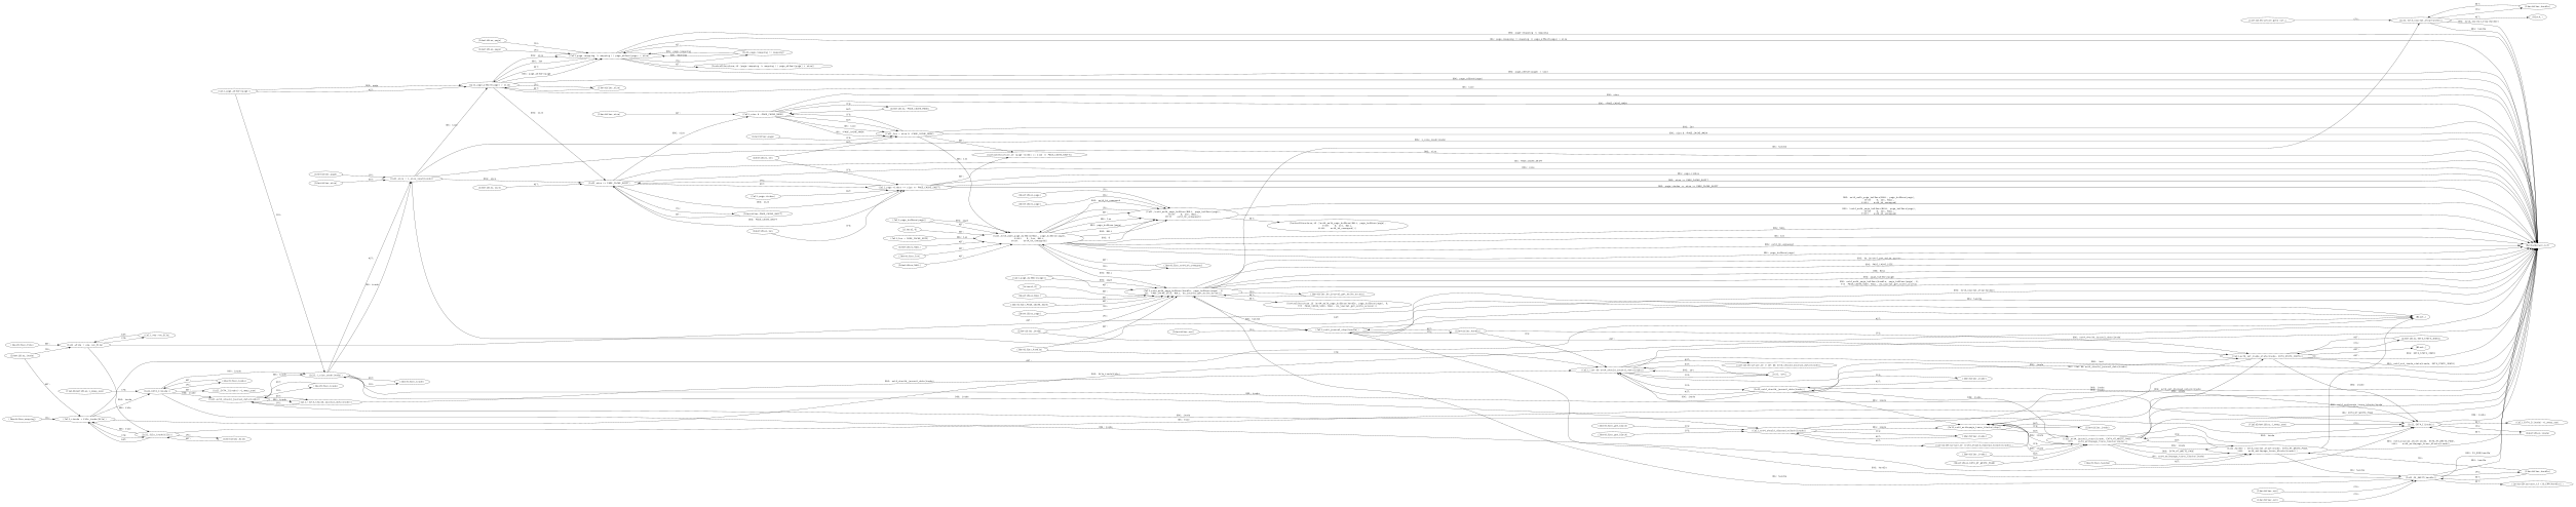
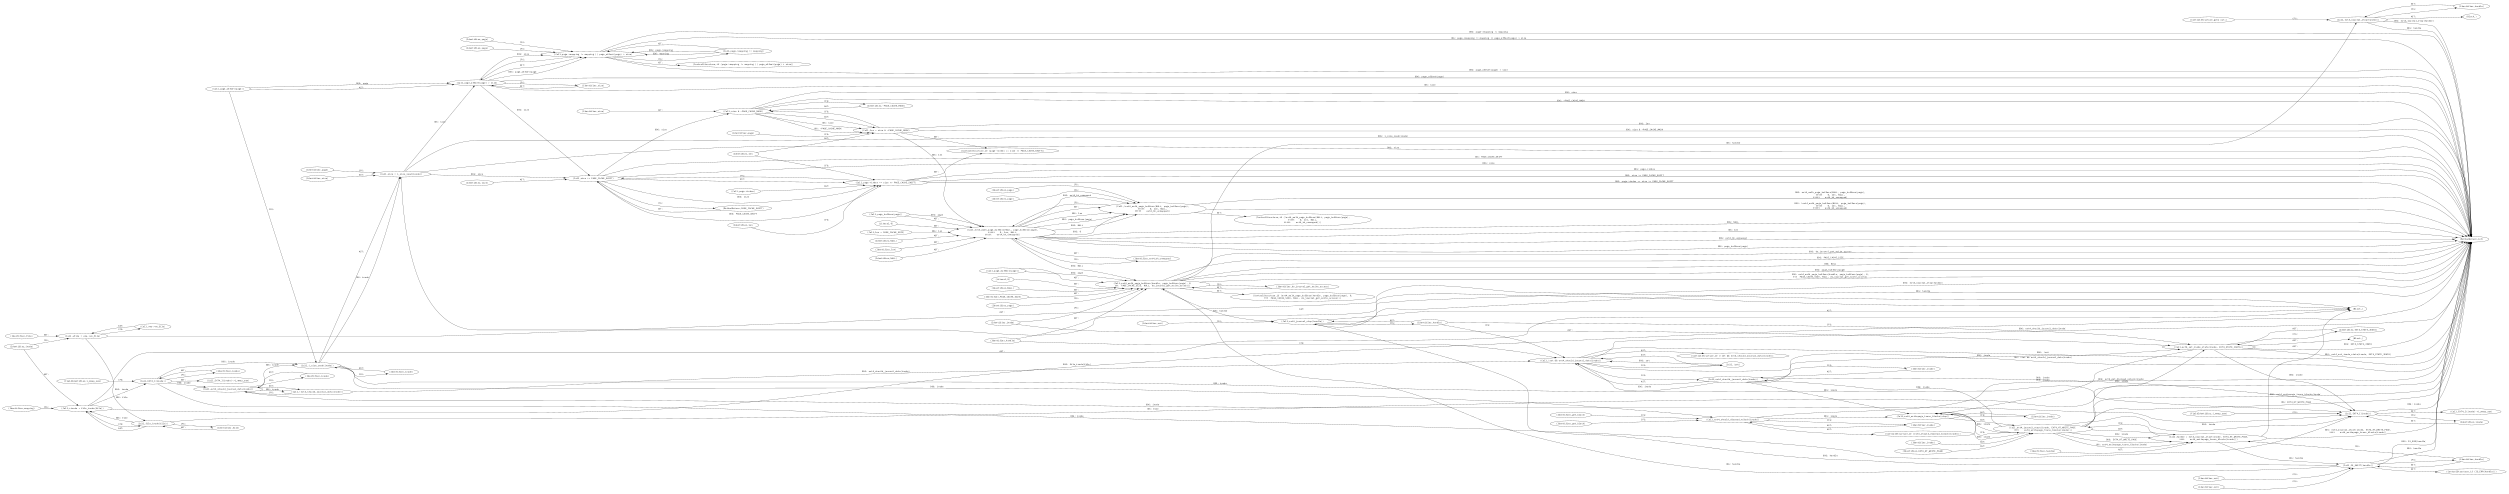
  digraph {
    fontname="IBM Plex Mono"
    rankdir=LR
    node [fontname="IBM Plex Mono"]
    edge [fontname="IBM Plex Mono"]
    n1 [label="(Call,i_size_read(inode))"]
    n2 [label="(Call,size = i_size_read(inode))"]
    n3 [label="(Call,ext4_should_dioread_nolock(inode))"]
    n4 [label="(Call,EXT4_I(inode))"]
    n5 [label="(Identifier,inode)"]
    n6 [label="(Block,)"]
    n7 [label="(MethodReturn,int)"]
    n8 [label="(Call,page_offset(page) > size)"]
    n9 [label="(Call,size >> PAGE_CACHE_SHIFT)"]
    n10 [label="(Call,ext4_writepage_trans_blocks(stop))"]
    n11 [label="(ControlStructure,if (ext4_should_dioread_nolock(inode)))"]
    n12 [label="(Identifier,inode)"]
    n13 [label="(Call,EXT4_I(inode)->i_mmap_sem)"]
    n14 [label="(Identifier,inode)"]
    n15 [label="(Call,EXT4_I(inode))"]
    n16 [label="(Call,ext4_should_journal_data(inode))"]
    n17 [label="(Identifier,inode)"]
    n18 [label="(Call,EXT4_I(inode)->i_mmap_sem)"]
    n19 [label="(Call,!ext4_should_journal_data(inode))"]
    n20 [label="(Identifier,inode)"]
    n21 [label="(Call,*inode = file_inode(file))"]
    n22 [label="(Call,file_inode(file))"]
    n23 [label="(Identifier,file)"]
    n24 [label="(Call,*file = vma->vm_file)"]
    n25 [label="(Call,vma->vm_file)"]
    n26 [label="(Call,!ret && ext4_should_journal_data(inode))"]
    n27 [label="(Call,page->mapping != mapping || page_offset(page) > size)"]
    n28 [label="(Identifier,size)"]
    n29 [label="(Call,page->index == size >> PAGE_CACHE_SHIFT)"]
    n30 [label="(Call,size & ~PAGE_CACHE_MASK)"]
-   n31 [label="(Identifier,PAGE_CACHE_SHIFT)"]
+   n31 [label="(MethodReturn,PAGE_CACHE_SHIFT)"]
    n32 [label="(Call,page->mapping != mapping)"]
    n33 [label="(ControlStructure,if (page->mapping != mapping || page_offset(page) > size))"]
    n34 [label="(ControlStructure,if (page->index == size >> PAGE_CACHE_SHIFT))"]
    n35 [label="(Call,len = size & ~PAGE_CACHE_MASK)"]
    n36 [label="(Identifier,~PAGE_CACHE_MASK)"]
    n37 [label="(Call,ext4_walk_page_buffers(NULL, page_buffers(page),\n\t\t\t\t\t    0, len, NULL,\n\t\t\t\t\t    ext4_bh_unmapped))"]
    n38 [label="(Call,!ext4_walk_page_buffers(NULL, page_buffers(page),\n\t\t\t\t\t    0, len, NULL,\n\t\t\t\t\t    ext4_bh_unmapped))"]
    n39 [label="(Call,ext4_walk_page_buffers(handle, page_buffers(page), 0,\n\t\t\t  PAGE_CACHE_SIZE, NULL, do_journal_get_write_access))"]
    n40 [label="(Identifier,ext4_bh_unmapped)"]
    n41 [label="(ControlStructure,if (!ext4_walk_page_buffers(NULL, page_buffers(page),\n\t\t\t\t\t    0, len, NULL,\n\t\t\t\t\t    ext4_bh_unmapped)))"]
    n42 [label="(Call,ext4_journal_stop(handle))"]
    n43 [label="(Call,ext4_journal_stop(handle))"]
    n44 [label="(Identifier,do_journal_get_write_access)"]
    n45 [label="(ControlStructure,if (ext4_walk_page_buffers(handle, page_buffers(page), 0,\n\t\t\t  PAGE_CACHE_SIZE, NULL, do_journal_get_write_access)))"]
    n46 [label="(Identifier,handle)"]
    n47 [label="(Block,)"]
    n48 [label="(Identifier,handle)"]
    n49 [label="(Call,ext4_set_inode_state(inode, EXT4_STATE_JDATA))"]
    n50 [label="(Call,ext4_journal_start(inode, EXT4_HT_WRITE_PAGE,\n\t\t\t\t    ext4_writepage_trans_blocks(inode)))"]
    n51 [label="(Identifier,inode)"]
    n52 [label="(Call,handle = ext4_journal_start(inode, EXT4_HT_WRITE_PAGE,\n\t\t\t\t    ext4_writepage_trans_blocks(inode)))"]
    n53 [label="(Call,ext4_should_journal_data(inode))"]
    n54 [label="(Call,IS_SHIFT(handle))"]
    n55 [label="(Identifier,inode)"]
    n56 [label="(Identifier,EXT4_STATE_JDATA)"]
    n57 [label="(Block,)"]
    n58 [label="(Identifier,handle)"]
    n59 [label="(ControlStructure,if (IS_ERR(handle)))"]
    n60 [label="(ControlStructure,if (!ret && ext4_should_journal_data(inode)))"]
    n61 [label="(Call,!ret)"]
    n62 [label="(Call,page_buffers(page))"]
    n63 [label="(Literal,0)"]
    n64 [label="(Identifier,len)"]
    n65 [label="(Identifier,ret)"]
    n66 [label="(Identifier,size)"]
    n67 [label="(Identifier,inode)"]
    n68 [label="(Identifier,page)"]
    n69 [label="(Identifier,len)"]
    n70 [label="(Identifier,ret)"]
    n71 [label="(Identifier,file)"]
    n72 [label="(Identifier,EXT4_HT_WRITE_PAGE)"]
    n73 [label="(Identifier,page)"]
    n74 [label="(Call,len = PAGE_CACHE_SIZE)"]
    n75 [label="(Identifier,size)"]
    n76 [label="(Identifier,NULL)"]
    n77 [label="(Identifier,size)"]
    n78 [label="(Identifier,len)"]
    n79 [label="(Identifier,mapping)"]
    n80 [label="(Identifier,get_block)"]
    n81 [label="(Identifier,page)"]
    n82 [label="(Identifier,NULL)"]
    n83 [label="(Identifier,handle)"]
    n84 [label="(Identifier,PAGE_CACHE_SIZE)"]
    n85 [label="(Identifier,get_block)"]
    n86 [label="(Identifier,inode)"]
    n87 [label="(Identifier,inode)"]
    n88 [label="(FieldIdentifier,i_mmap_sem)"]
    n89 [label="(Identifier,page)"]
    n90 [label="(Identifier,handle)"]
    n91 [label="(Call,page_buffers(page))"]
    n92 [label="(Literal,0)"]
    n93 [label="(Identifier,page)"]
    n94 [label="(Call,page->index)"]
    n95 [label="(Call,page_offset(page))"]
    n96 [label="(Identifier,ret)"]
    n97 [label="(FieldIdentifier,i_mmap_sem)"]
    n98 [label="(Identifier,NULL)"]
    n99 [label="(ControlStructure,goto out;)"]
    n100 [label="(Identifier,page)"]
    n101 [label="(Identifier,page)"]
    n1 -> n2 [label="AST: "]
    n1 -> n2 [label="DDG: inode"]
    n1 -> n3 [label="DDG: inode"]
    n1 -> n4 [label="DDG: inode"]
    n1 -> n5 [label="CFG: "]
    n2 -> n6 [label="AST: "]
    n2 -> n7 [label="DDG: size"]
    n2 -> n7 [label="DDG: i_size_read(inode)"]
    n2 -> n8 [label="DDG: size"]
    n2 -> n9 [label="DDG: size"]
    n3 -> n7 [label="DDG: ext4_get_dioread_nolock(inode)"]
    n3 -> n10 [label="DDG: inode"]
    n3 -> n11 [label="AST: "]
    n3 -> n12 [label="CFG: "]
    n4 -> n7 [label="DDG: inode"]
    n4 -> n13 [label="AST: "]
    n4 -> n14 [label="CFG: "]
    n5 -> n1 [label="AST: "]
    n8 -> n7 [label="DDG: page_offset(page)"]
    n8 -> n7 [label="DDG: size"]
    n8 -> n9 [label="DDG: size"]
    n8 -> n27 [label="AST: "]
    n8 -> n27 [label="DDG: page_offset(page)"]
    n8 -> n27 [label="DDG: size"]
    n8 -> n28 [label="CFG: "]
    n9 -> n7 [label="DDG: PAGE_CACHE_SHIFT"]
    n9 -> n7 [label="DDG: size"]
    n9 -> n29 [label="AST: "]
    n9 -> n29 [label="DDG: size"]
    n9 -> n29 [label="DDG: PAGE_CACHE_SHIFT"]
    n9 -> n30 [label="DDG: size"]
    n9 -> n31 [label="CFG: "]
    n10 -> n50 [label="AST: "]
    n10 -> n50 [label="DDG: inode"]
    n10 -> n51 [label="CFG: "]
    n12 -> n3 [label="AST: "]
    n14 -> n4 [label="AST: "]
    n15 -> n1 [label="DDG: inode"]
    n15 -> n4 [label="DDG: inode"]
    n15 -> n16 [label="DDG: inode"]
    n15 -> n17 [label="CFG: "]
    n15 -> n18 [label="AST: "]
    n16 -> n1 [label="DDG: inode"]
    n16 -> n4 [label="DDG: inode"]
    n16 -> n19 [label="AST: "]
    n16 -> n19 [label="DDG: inode"]
    n16 -> n20 [label="CFG: "]
    n17 -> n15 [label="AST: "]
    n19 -> n16 [label="CFG: "]
    n19 -> n26 [label="DDG: ext4_should_journal_data(inode)"]
    n20 -> n16 [label="AST: "]
    n21 -> n6 [label="AST: "]
    n21 -> n7 [label="DDG: file_inode(file)"]
    n21 -> n15 [label="DDG: inode"]
    n21 -> n22 [label="CFG: "]
    n22 -> n7 [label="DDG: file"]
    n22 -> n21 [label="AST: "]
    n22 -> n21 [label="DDG: file"]
    n22 -> n23 [label="CFG: "]
    n23 -> n22 [label="AST: "]
    n24 -> n6 [label="AST: "]
    n24 -> n22 [label="DDG: file"]
    n24 -> n25 [label="CFG: "]
    n25 -> n24 [label="AST: "]
    n26 -> n7 [label="DDG: ext4_should_journal_data(inode)"]
    n26 -> n7 [label="DDG: !ret"]
    n26 -> n7 [label="DDG: !ret && ext4_should_journal_data(inode)"]
    n26 -> n53 [label="CFG: "]
    n26 -> n60 [label="AST: "]
    n26 -> n61 [label="CFG: "]
    n27 -> n7 [label="DDG: page->mapping != mapping"]
    n27 -> n7 [label="DDG: page->mapping != mapping || page_offset(page) > size"]
    n27 -> n7 [label="DDG: page_offset(page) > size"]
-   n27 -> n8 [label="DDG: len"]
+   n27 -> n8 [label="CFG: "]
    n27 -> n32 [label="CFG: "]
    n27 -> n33 [label="AST: "]
    n28 -> n8 [label="AST: "]
    n29 -> n7 [label="DDG: size >> PAGE_CACHE_SHIFT"]
    n29 -> n7 [label="DDG: page->index == size >> PAGE_CACHE_SHIFT"]
    n29 -> n7 [label="DDG: page->index"]
    n29 -> n9 [label="CFG: "]
    n29 -> n34 [label="AST: "]
    n30 -> n7 [label="DDG: size"]
    n30 -> n7 [label="DDG: ~PAGE_CACHE_MASK"]
    n30 -> n35 [label="AST: "]
    n30 -> n35 [label="DDG: size"]
    n30 -> n35 [label="DDG: ~PAGE_CACHE_MASK"]
    n30 -> n36 [label="CFG: "]
    n31 -> n9 [label="AST: "]
    n32 -> n27 [label="AST: "]
    n32 -> n27 [label="DDG: page->mapping"]
    n32 -> n27 [label="DDG: mapping"]
    n35 -> n7 [label="DDG: len"]
    n35 -> n7 [label="DDG: size & ~PAGE_CACHE_MASK"]
    n35 -> n30 [label="CFG: "]
    n35 -> n34 [label="AST: "]
    n35 -> n37 [label="DDG: len"]
    n36 -> n30 [label="AST: "]
    n37 -> n7 [label="DDG: NULL"]
    n37 -> n7 [label="DDG: len"]
    n37 -> n7 [label="DDG: ext4_bh_unmapped"]
    n37 -> n7 [label="DDG: page_buffers(page)"]
    n37 -> n38 [label="AST: "]
    n37 -> n38 [label="DDG: len"]
    n37 -> n38 [label="DDG: page_buffers(page)"]
    n37 -> n38 [label="DDG: NULL"]
    n37 -> n38 [label="DDG: 0"]
    n37 -> n38 [label="DDG: ext4_bh_unmapped"]
    n37 -> n39 [label="DDG: NULL"]
    n37 -> n40 [label="CFG: "]
    n38 -> n7 [label="DDG: ext4_walk_page_buffers(NULL, page_buffers(page),\n\t\t\t\t\t    0, len, NULL,\n\t\t\t\t\t    ext4_bh_unmapped)"]
    n38 -> n7 [label="DDG: !ext4_walk_page_buffers(NULL, page_buffers(page),\n\t\t\t\t\t    0, len, NULL,\n\t\t\t\t\t    ext4_bh_unmapped)"]
    n38 -> n37 [label="CFG: "]
    n38 -> n41 [label="AST: "]
    n39 -> n7 [label="DDG: page_buffers(page)"]
    n39 -> n7 [label="DDG: ext4_walk_page_buffers(handle, page_buffers(page), 0,\n\t\t\t  PAGE_CACHE_SIZE, NULL, do_journal_get_write_access)"]
    n39 -> n7 [label="DDG: do_journal_get_write_access"]
    n39 -> n7 [label="DDG: PAGE_CACHE_SIZE"]
    n39 -> n7 [label="DDG: NULL"]
    n39 -> n42 [label="DDG: handle"]
    n39 -> n43 [label="DDG: handle"]
    n39 -> n44 [label="CFG: "]
    n39 -> n45 [label="AST: "]
    n40 -> n37 [label="AST: "]
    n42 -> n7 [label="DDG: ext4_journal_stop(handle)"]
    n42 -> n7 [label="DDG: handle"]
    n42 -> n46 [label="CFG: "]
    n42 -> n47 [label="AST: "]
    n43 -> n6 [label="AST: "]
    n43 -> n7 [label="DDG: ext4_journal_stop(handle)"]
    n43 -> n7 [label="DDG: handle"]
    n43 -> n48 [label="CFG: "]
    n44 -> n39 [label="AST: "]
    n46 -> n42 [label="AST: "]
    n48 -> n26 [label="CFG: "]
    n48 -> n43 [label="AST: "]
    n48 -> n49 [label="CFG: "]
    n49 -> n4 [label="DDG: inode"]
    n49 -> n7 [label="DDG: EXT4_STATE_JDATA"]
    n49 -> n7 [label="DDG: ext4_set_inode_state(inode, EXT4_STATE_JDATA)"]
    n49 -> n10 [label="DDG: inode"]
    n49 -> n56 [label="CFG: "]
    n49 -> n57 [label="AST: "]
    n50 -> n4 [label="DDG: inode"]
    n50 -> n7 [label="DDG: ext4_writepage_trans_blocks(inode)"]
    n50 -> n7 [label="DDG: EXT4_HT_WRITE_PAGE"]
    n50 -> n10 [label="CFG: "]
    n50 -> n10 [label="DDG: inode"]
    n50 -> n49 [label="DDG: inode"]
    n50 -> n52 [label="AST: "]
    n50 -> n52 [label="DDG: inode"]
    n50 -> n52 [label="DDG: EXT4_HT_WRITE_PAGE"]
    n50 -> n52 [label="DDG: ext4_writepage_trans_blocks(inode)"]
    n50 -> n53 [label="DDG: inode"]
    n51 -> n10 [label="AST: "]
    n52 -> n6 [label="AST: "]
    n52 -> n7 [label="DDG: ext4_journal_start(inode, EXT4_HT_WRITE_PAGE,\n\t\t\t\t    ext4_writepage_trans_blocks(inode))"]
    n52 -> n50 [label="CFG: "]
    n52 -> n54 [label="DDG: handle"]
    n53 -> n4 [label="DDG: inode"]
    n53 -> n10 [label="DDG: inode"]
    n53 -> n26 [label="AST: "]
    n53 -> n26 [label="DDG: inode"]
    n53 -> n49 [label="DDG: inode"]
    n53 -> n55 [label="CFG: "]
    n54 -> n7 [label="DDG: IS_ERR(handle)"]
    n54 -> n7 [label="DDG: handle"]
    n54 -> n39 [label="DDG: handle"]
    n54 -> n43 [label="DDG: handle"]
    n54 -> n58 [label="CFG: "]
    n54 -> n59 [label="AST: "]
    n55 -> n53 [label="AST: "]
    n56 -> n49 [label="AST: "]
    n58 -> n52 [label="CFG: "]
    n58 -> n54 [label="AST: "]
    n61 -> n26 [label="AST: "]
    n61 -> n26 [label="DDG: ret"]
    n62 -> n37 [label="AST: "]
    n62 -> n37 [label="DDG: page"]
    n63 -> n37 [label="AST: "]
    n64 -> n29 [label="CFG: "]
    n65 -> n43 [label="CFG: "]
    n66 -> n9 [label="AST: "]
    n67 -> n39 [label="CFG: "]
    n67 -> n49 [label="AST: "]
    n68 -> n38 [label="CFG: "]
    n69 -> n29 [label="CFG: "]
    n69 -> n35 [label="AST: "]
    n70 -> n54 [label="CFG: "]
    n71 -> n24 [label="AST: "]
    n72 -> n50 [label="AST: "]
    n73 -> n27 [label="CFG: "]
    n74 -> n37 [label="DDG: len"]
    n75 -> n2 [label="AST: "]
    n76 -> n37 [label="AST: "]
    n77 -> n30 [label="AST: "]
    n78 -> n37 [label="AST: "]
    n79 -> n21 [label="CFG: "]
    n80 -> n3 [label="CFG: "]
    n81 -> n2 [label="CFG: "]
    n82 -> n39 [label="AST: "]
    n83 -> n52 [label="AST: "]
    n84 -> n39 [label="AST: "]
    n85 -> n3 [label="CFG: "]
    n86 -> n21 [label="AST: "]
    n86 -> n24 [label="CFG: "]
    n87 -> n50 [label="AST: "]
    n88 -> n15 [label="CFG: "]
    n89 -> n39 [label="CFG: "]
    n90 -> n26 [label="CFG: "]
    n90 -> n39 [label="AST: "]
    n91 -> n39 [label="AST: "]
    n91 -> n39 [label="DDG: page"]
    n92 -> n39 [label="AST: "]
    n93 -> n35 [label="CFG: "]
    n94 -> n29 [label="AST: "]
    n95 -> n1 [label="CFG: "]
    n95 -> n8 [label="AST: "]
    n95 -> n8 [label="DDG: page"]
    n96 -> n54 [label="CFG: "]
    n97 -> n4 [label="CFG: "]
    n98 -> n37 [label="AST: "]
    n99 -> n42 [label="CFG: "]
    n100 -> n38 [label="CFG: "]
    n101 -> n27 [label="CFG: "]
  }
